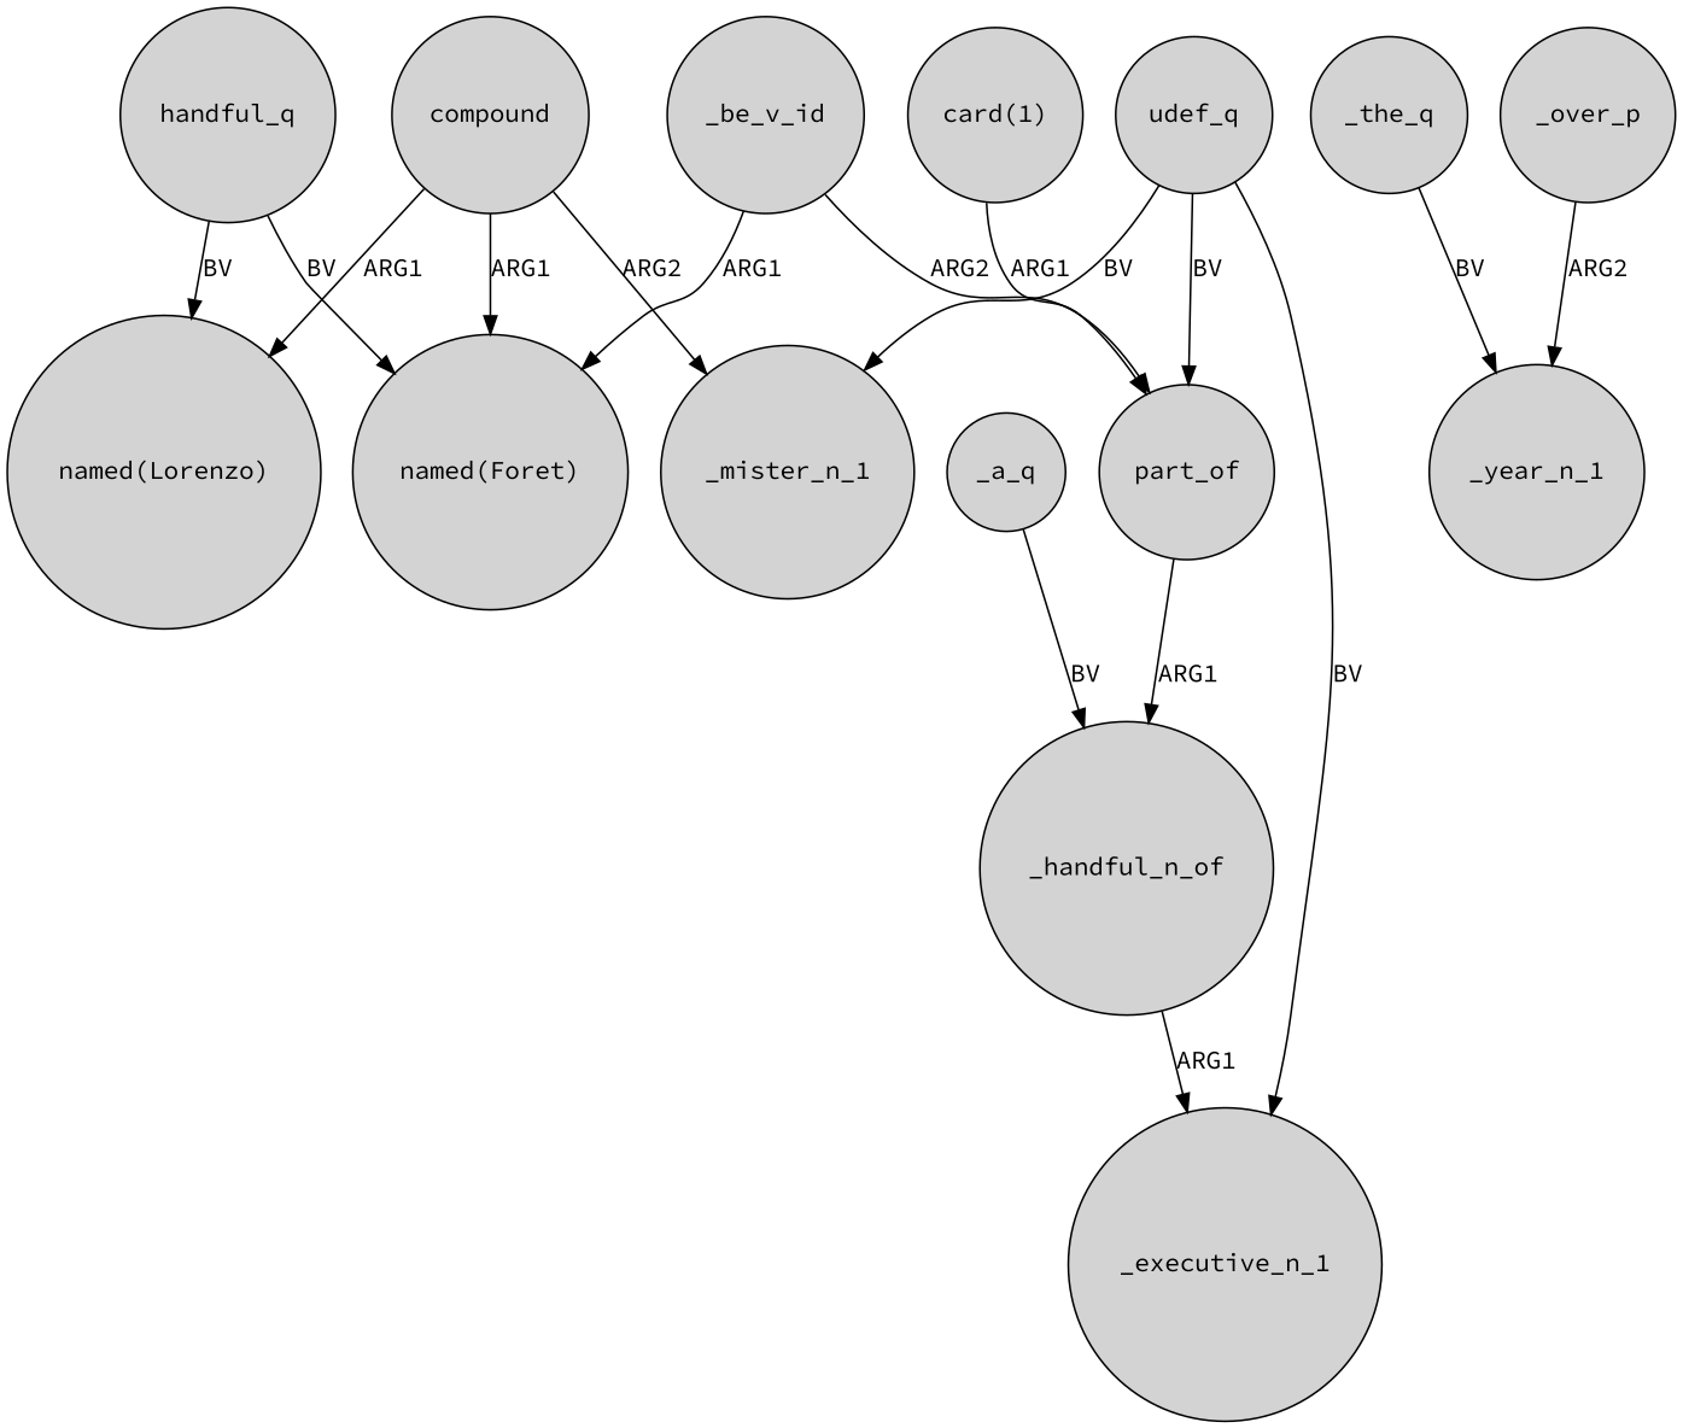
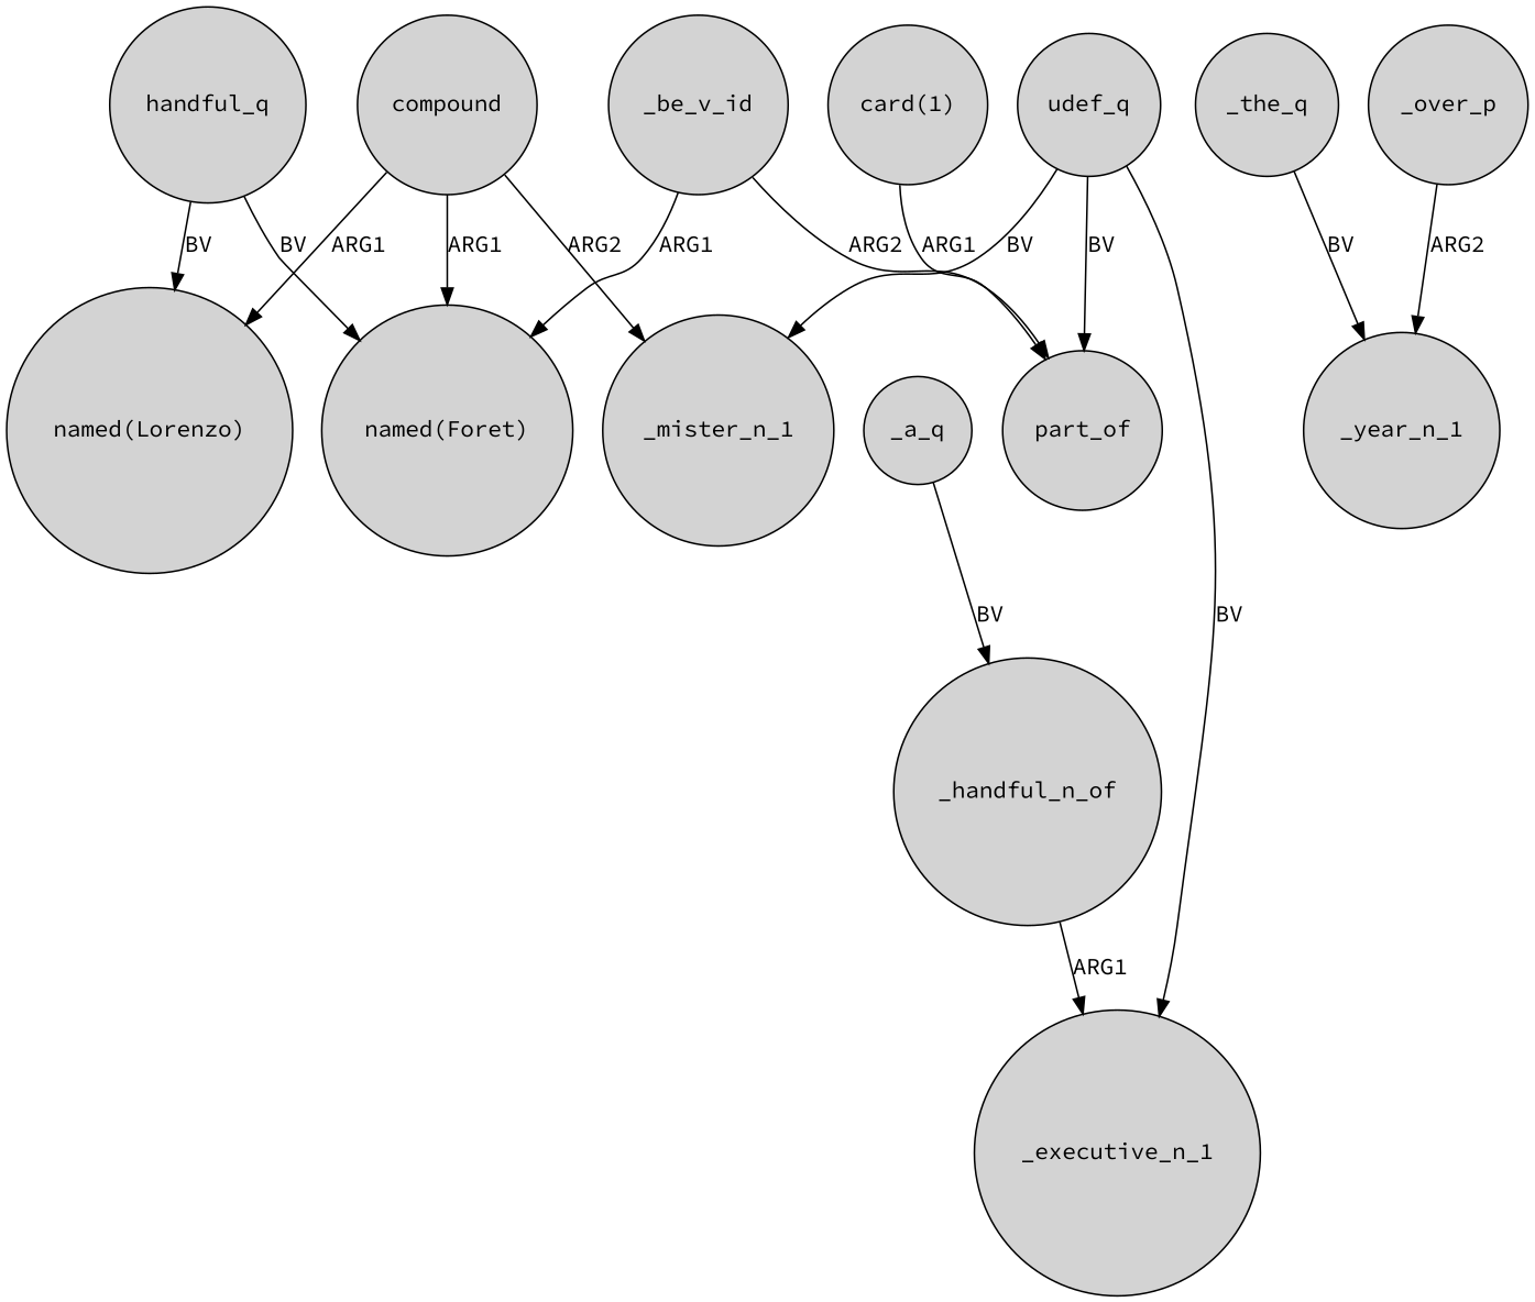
  digraph {
    fontname="Source Code Pro"
    node [fontname="Source Code Pro" shape=circle style=filled]
    edge [fontname="Source Code Pro"]
    compound
    "named(Lorenzo)"
    "named(Foret)"
    _mister_n_1
    udef_q
    part_of
    _executive_n_1
    _handful_n_of
    n9 [label=handful_q]
    _be_v_id
    _a_q
    _the_q
    _year_n_1
    "card(1)"
    _over_p
    compound -> "named(Lorenzo)" [label=ARG1]
    compound -> "named(Foret)" [label=ARG1]
    compound -> _mister_n_1 [label=ARG2]
    udef_q -> _mister_n_1 [label=BV]
    udef_q -> part_of [label=BV]
    udef_q -> _executive_n_1 [label=BV]
-   part_of -> _handful_n_of [label=ARG1]
    _handful_n_of -> _executive_n_1 [label=ARG1]
    n9 -> "named(Lorenzo)" [label=BV]
    n9 -> "named(Foret)" [label=BV]
    _be_v_id -> "named(Foret)" [label=ARG1]
    _be_v_id -> part_of [label=ARG2]
    _a_q -> _handful_n_of [label=BV]
    _the_q -> _year_n_1 [label=BV]
    "card(1)" -> part_of [label=ARG1]
    _over_p -> _year_n_1 [label=ARG2]
  }
